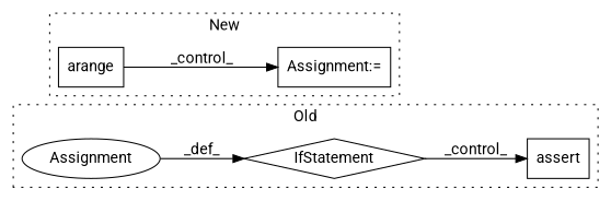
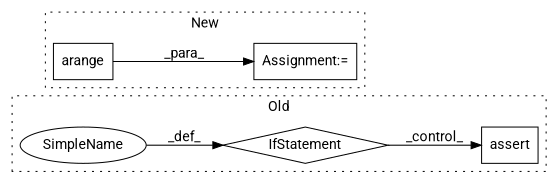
  digraph {
    fontname=Roboto
    rankdir=LR
    node [a=32 fontname=Roboto shape=box]
    edge [fontname=Roboto]
    n1 [l="16,1" label=assert s="2370,2411"]
    n2 [a=25 l="4,2" label=IfStatement s="2053,2123" shape=diamond]
-   n3 [a=42 label=Assignment shape=ellipse]
+   n3 [a=42 label=SimpleName shape=ellipse]
    n4 [l="7,1" label=arange s="1871,1888"]
    n5 [a=7 l=1 label="Assignment:=" s=1864]
    subgraph cluster_1 {
      label=Old
      style=dotted
      n1
      n2
      n3
    }
    subgraph cluster_2 {
      label=New
      style=dotted
      n4
      n5
    }
    n2 -> n1 [label=_control_]
    n3 -> n2 [label=_def_]
-   n4 -> n5 [label=_control_]
+   n4 -> n5 [label=_para_]
  }
